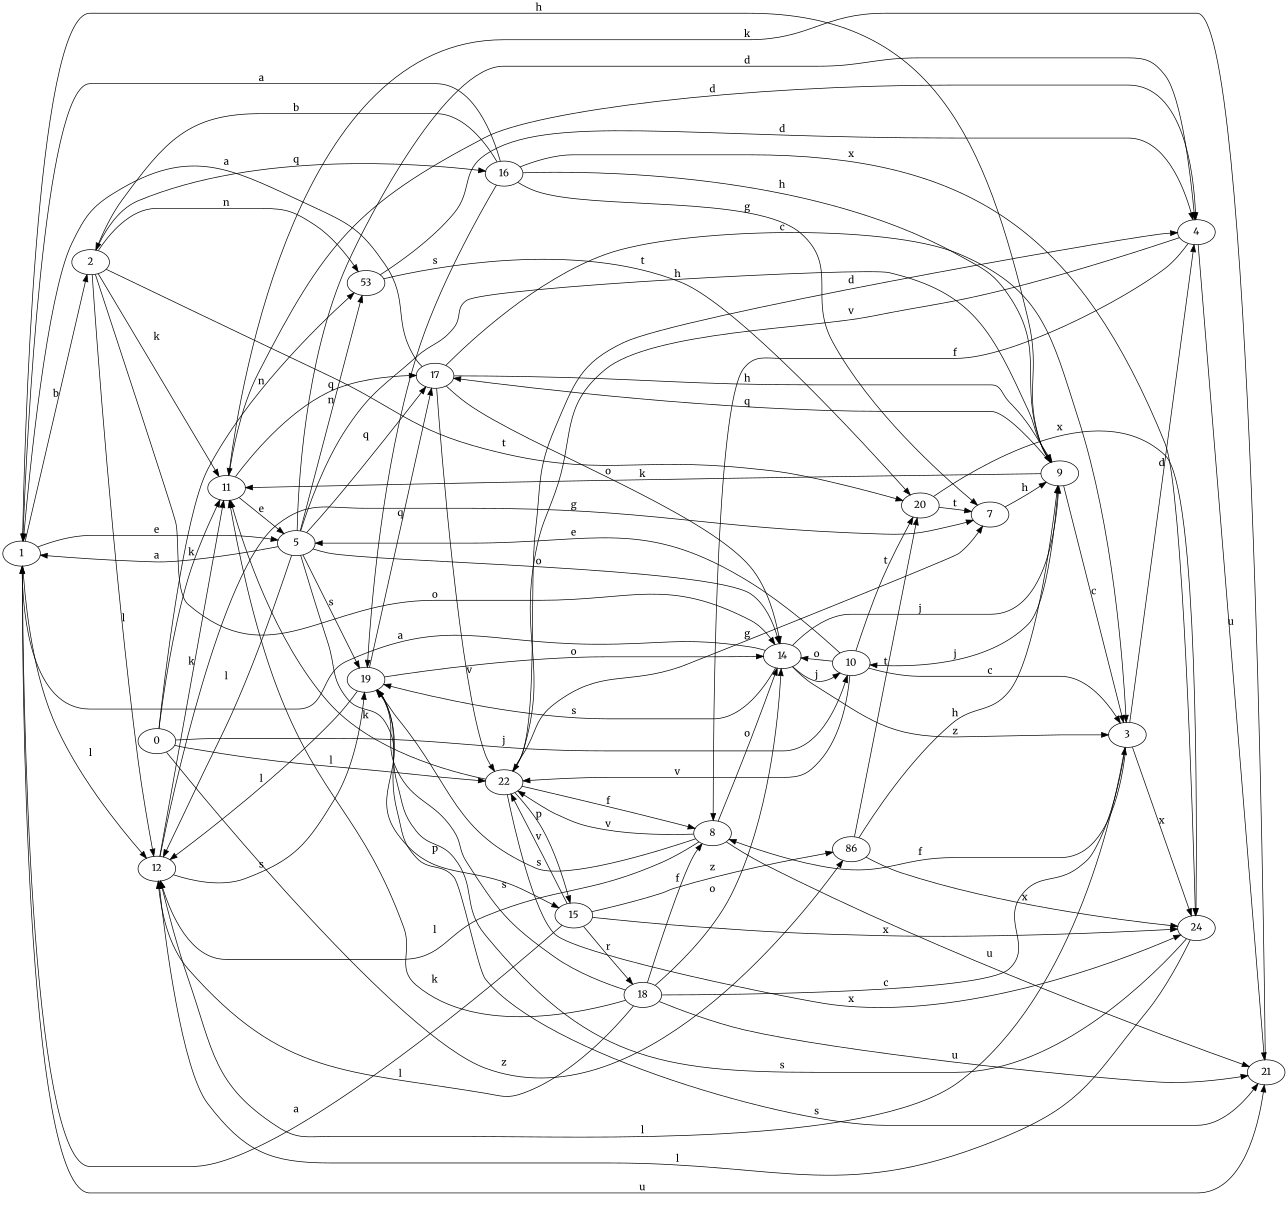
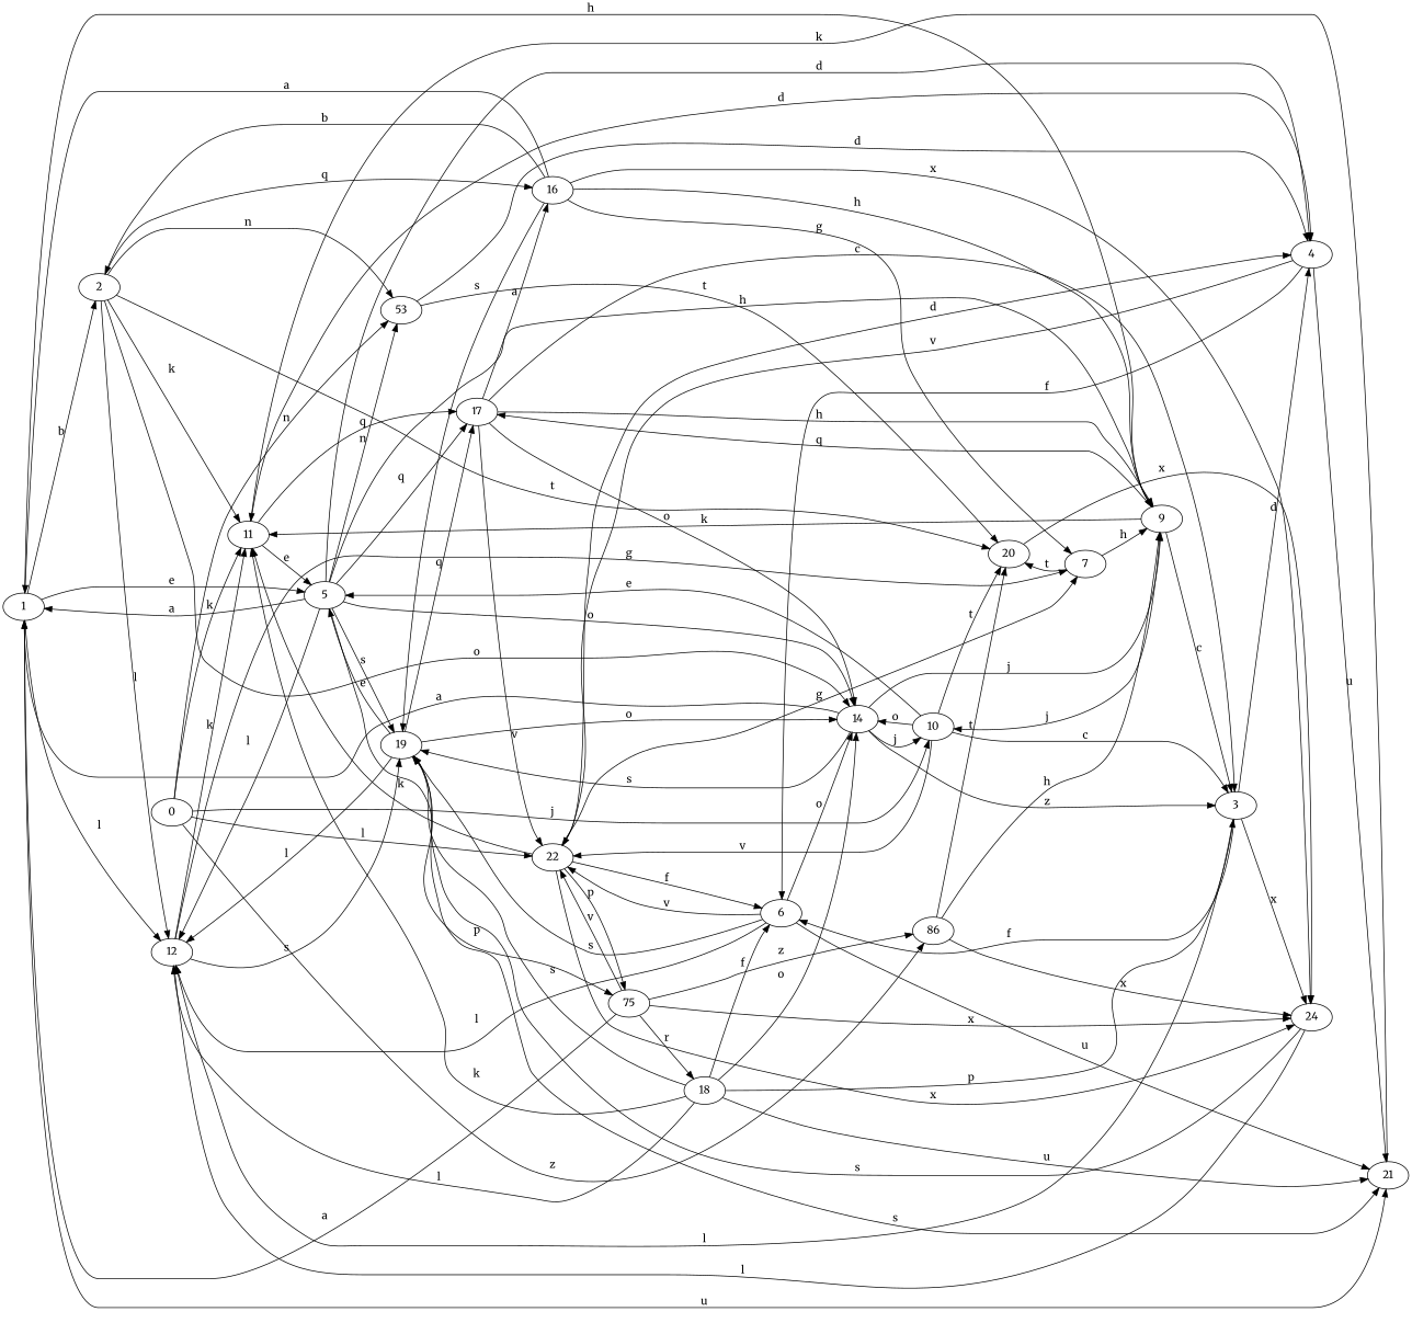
  strict digraph {
    fontname=Merriweather
    rankdir=LR
    node [fontname=Merriweather]
    edge [fontname=Merriweather]
    1
    2
    5
    9
    12
    21
    11
    n8 [label=53]
    14
    16
    20
    4
-   15
+   15 [label=75]
    17
    19
    3
    10
    7
    24
-   6 [label=8]
+   6
    22
    n22 [label=86]
    18
    0
    1 -> 2 [label=b]
    1 -> 5 [label=e]
    1 -> 9 [label=h]
    1 -> 12 [label=l]
    1 -> 21 [label=u]
    2 -> 12 [label=l]
    2 -> 11 [label=k]
    2 -> n8 [label=n]
    2 -> 14 [label=o]
    2 -> 16 [label=q]
    2 -> 20 [label=t]
    5 -> 1 [label=a]
    5 -> 9 [label=h]
    5 -> 12 [label=l]
    5 -> n8 [label=n]
    5 -> 14 [label=o]
    5 -> 4 [label=d]
    5 -> 15 [label=p]
    5 -> 17 [label=q]
    5 -> 19 [label=s]
    9 -> 11 [label=k]
    9 -> 17 [label=q]
    9 -> 3 [label=c]
    9 -> 10 [label=j]
    12 -> 11 [label=k]
    12 -> 19 [label=s]
    12 -> 7 [label=g]
    21 -> 11 [label=k]
    11 -> 5 [label=e]
    11 -> 4 [label=d]
    11 -> 17 [label=q]
    n8 -> 20 [label=t]
    n8 -> 4 [label=d]
    14 -> 1 [label=a]
    14 -> 9 [label=j]
    14 -> 19 [label=s]
    14 -> 3 [label=z]
    14 -> 10 [label=j]
    16 -> 1 [label=a]
    16 -> 2 [label=b]
    16 -> 9 [label=h]
    16 -> 19 [label=s]
    16 -> 7 [label=g]
    16 -> 24 [label=x]
    20 -> 24 [label=x]
    4 -> 21 [label=u]
    4 -> 6 [label=f]
    4 -> 22 [label=v]
    15 -> 1 [label=a]
    15 -> 24 [label=x]
    15 -> 22 [label=v]
    15 -> n22 [label=z]
    15 -> 18 [label=r]
-   17 -> 1 [label=a]
+   17 -> 16 [label=a]
    17 -> 9 [label=h]
    17 -> 14 [label=o]
    17 -> 3 [label=c]
    17 -> 22 [label=v]
+   19 -> 5 [label=e]
    19 -> 12 [label=l]
    19 -> 21 [label=s]
    19 -> 14 [label=o]
    19 -> 17 [label=q]
    3 -> 12 [label=l]
    3 -> 4 [label=d]
    3 -> 24 [label=x]
    3 -> 6 [label=f]
    10 -> 5 [label=e]
    10 -> 14 [label=o]
    10 -> 20 [label=t]
    10 -> 3 [label=c]
    10 -> 22 [label=v]
    7 -> 9 [label=h]
-   20 -> 7 [label=t]
+   7 -> 20 [label=t]
    24 -> 12 [label=l]
    24 -> 19 [label=s]
    6 -> 12 [label=l]
    6 -> 21 [label=u]
    6 -> 14 [label=o]
    6 -> 19 [label=s]
    6 -> 22 [label=v]
    22 -> 11 [label=k]
    22 -> 4 [label=d]
    22 -> 15 [label=p]
    22 -> 7 [label=g]
    22 -> 24 [label=x]
    22 -> 6 [label=f]
    n22 -> 9 [label=h]
    n22 -> 20 [label=t]
    n22 -> 24 [label=x]
    18 -> 12 [label=l]
    18 -> 21 [label=u]
    18 -> 11 [label=k]
    18 -> 14 [label=o]
    18 -> 19 [label=s]
-   18 -> 3 [label=c]
+   18 -> 3 [label=p]
    18 -> 6 [label=f]
    0 -> 11 [label=k]
    0 -> n8 [label=n]
    0 -> 10 [label=j]
    0 -> 22 [label=l]
    0 -> n22 [label=z]
  }
